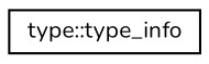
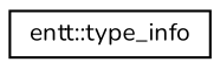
  digraph {
    rankdir=LR
    fontname=Nunito
-   n1 [color=black fillcolor=white fontname=Nunito fontsize=10 height=0.2 label="type::type_info" shape=record style=filled width=0.4]
+   n1 [color=black fillcolor=white fontname=Nunito fontsize=10 height=0.2 label="entt::type_info" shape=record style=filled width=0.4]
  }
